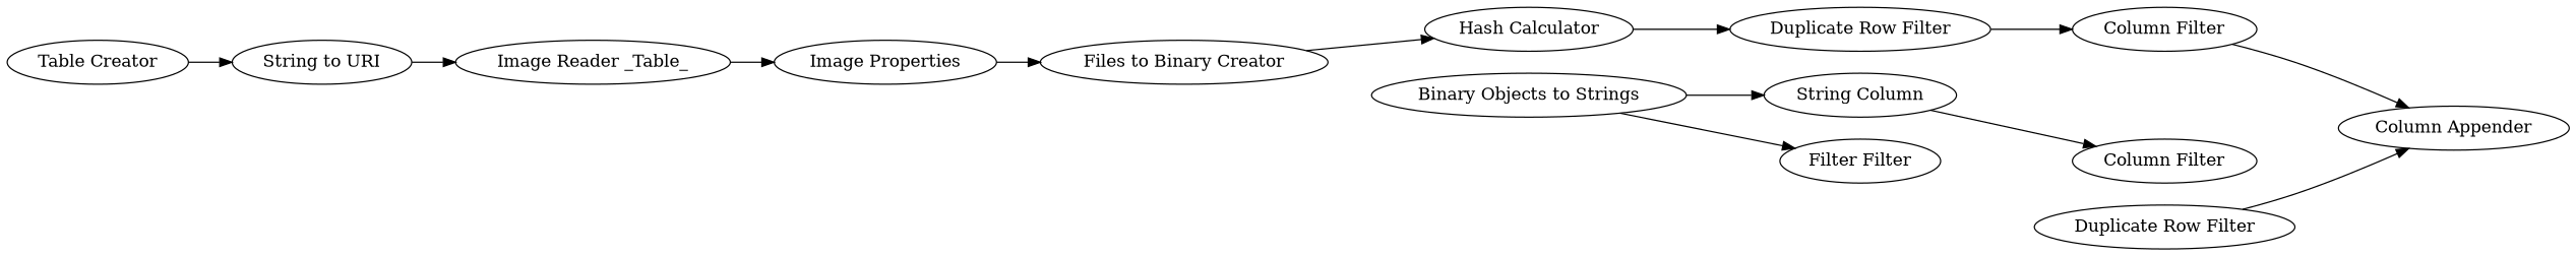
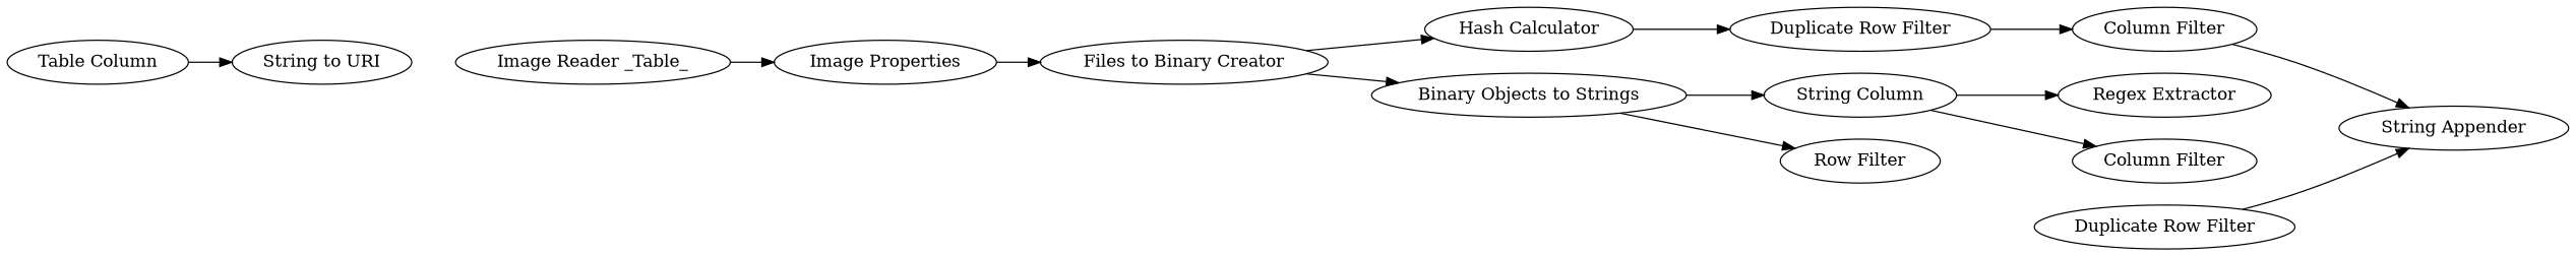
  digraph {
    rankdir=LR
-   n1 [label="Table Creator"]
+   n1 [label="Table Column"]
    n2 [label="String to URI"]
    n3 [label="Image Reader _Table_"]
    n4 [label="Image Properties"]
    n5 [label="Files to Binary Creator"]
    n6 [label="Hash Calculator"]
    n7 [label="Binary Objects to Strings"]
    n8 [label="Duplicate Row Filter"]
    n9 [label="String Column"]
-   n10 [label="Filter Filter"]
+   n10 [label="Row Filter"]
    n11 [label="Duplicate Row Filter"]
-   n12 [label="Column Appender"]
+   n12 [label="String Appender"]
    n13 [label="Column Filter"]
+   n14 [label="Regex Extractor"]
    n15 [label="Column Filter"]
    n1 -> n2
-   n2 -> n3
    n3 -> n4
    n4 -> n5
    n5 -> n6
+   n5 -> n7
    n6 -> n8
    n7 -> n9
    n7 -> n10
    n8 -> n13
+   n9 -> n14
    n9 -> n15
    n11 -> n12
    n13 -> n12
  }
